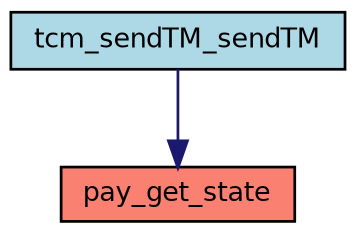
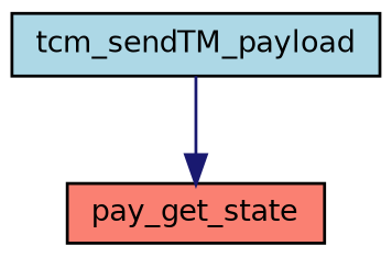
  digraph {
    rankdir=TB
    fontname="DejaVu Sans"
    node [color=black fontname="DejaVu Sans" fontsize=10 shape=record style=filled]
-   n1 [fillcolor=lightblue fontcolor=black height=0.2 label=tcm_sendTM_sendTM width=0.4]
+   n1 [fillcolor=lightblue fontcolor=black height=0.2 label=tcm_sendTM_payload width=0.4]
    n2 [height=0.2 label=pay_get_state width=0.4 fillcolor=salmon]
    n1 -> n2 [color=midnightblue fontname="DejaVu Sans" fontsize=10 labelfontname=Helvetica labelfontsize=10 style=solid]
  }
